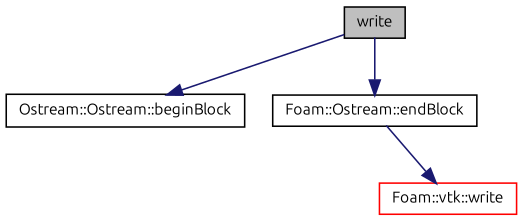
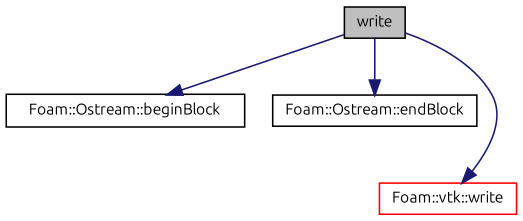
  digraph {
    fontname=Ubuntu
    rankdir=TB
    node [color=black fontname=Ubuntu fontsize=10 shape=record]
    edge [color=midnightblue fontname=Ubuntu fontsize=10 labelfontname=Helvetica labelfontsize=10 style=solid]
    n1 [fillcolor=grey75 fontcolor=black height=0.2 label=write style=filled width=0.4]
-   n2 [height=0.2 label="Ostream::Ostream::beginBlock" width=0.4]
+   n2 [height=0.2 label="Foam::Ostream::beginBlock" width=0.4]
    n3 [height=0.2 label="Foam::Ostream::endBlock" width=0.4]
    n4 [color=red height=0.2 label="Foam::vtk::write" width=0.4]
    n1 -> n2
    n1 -> n3
-   n3 -> n4
+   n1 -> n4
  }
